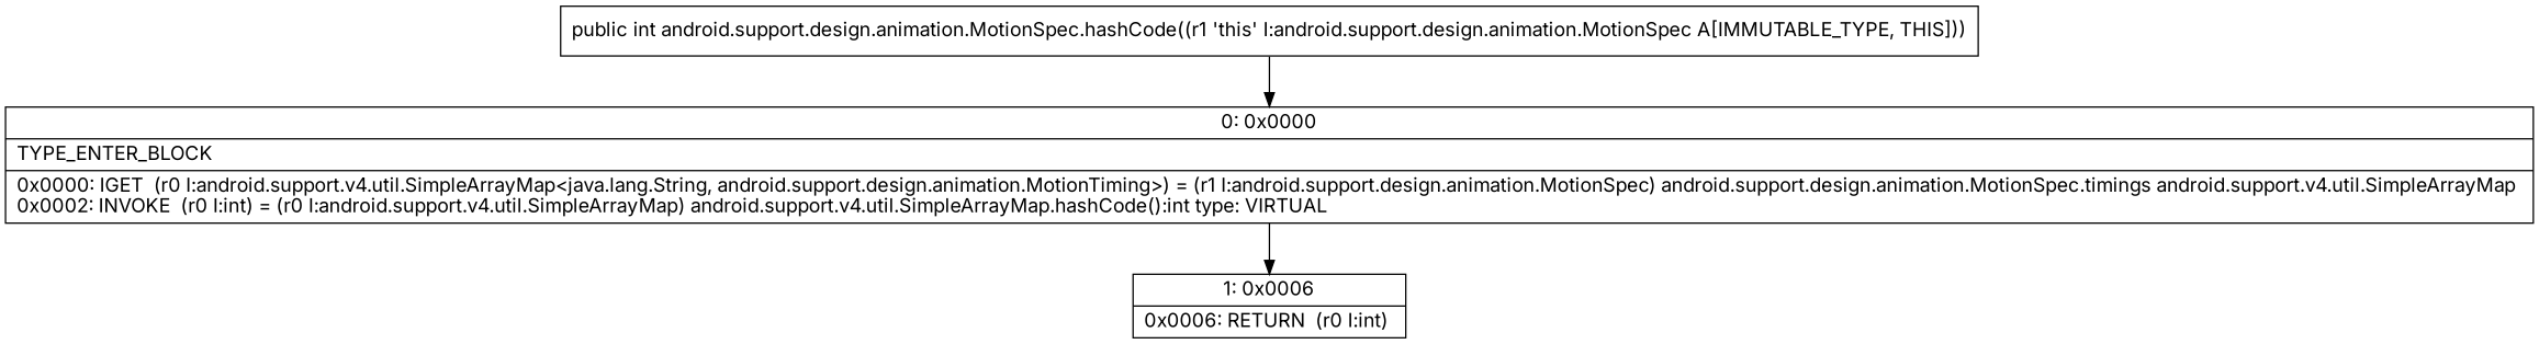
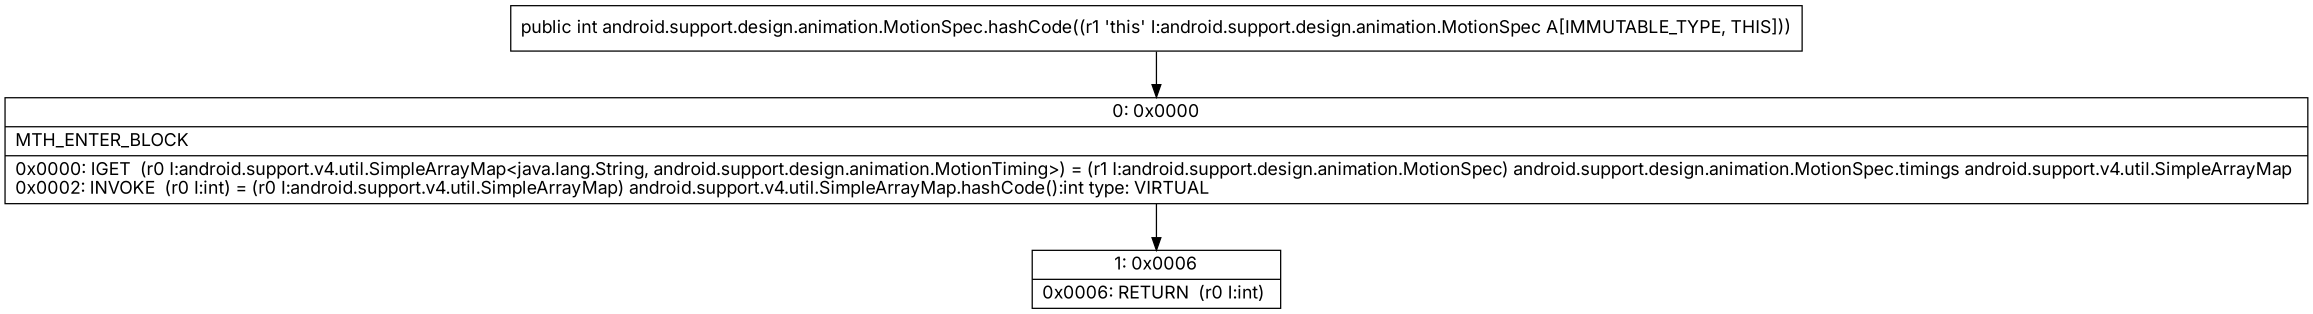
  digraph {
    fontname=Inter
    node [shape=record fontname=Inter]
    edge [fontname=Inter]
-   n1 [label="{0\:\ 0x0000|TYPE_ENTER_BLOCK\l|0x0000: IGET  (r0 I:android.support.v4.util.SimpleArrayMap\<java.lang.String, android.support.design.animation.MotionTiming\>) = (r1 I:android.support.design.animation.MotionSpec) android.support.design.animation.MotionSpec.timings android.support.v4.util.SimpleArrayMap \l0x0002: INVOKE  (r0 I:int) = (r0 I:android.support.v4.util.SimpleArrayMap) android.support.v4.util.SimpleArrayMap.hashCode():int type: VIRTUAL \l}"]
+   n1 [label="{0\:\ 0x0000|MTH_ENTER_BLOCK\l|0x0000: IGET  (r0 I:android.support.v4.util.SimpleArrayMap\<java.lang.String, android.support.design.animation.MotionTiming\>) = (r1 I:android.support.design.animation.MotionSpec) android.support.design.animation.MotionSpec.timings android.support.v4.util.SimpleArrayMap \l0x0002: INVOKE  (r0 I:int) = (r0 I:android.support.v4.util.SimpleArrayMap) android.support.v4.util.SimpleArrayMap.hashCode():int type: VIRTUAL \l}"]
    n2 [label="{1\:\ 0x0006|0x0006: RETURN  (r0 I:int) \l}"]
    n3 [label="{public int android.support.design.animation.MotionSpec.hashCode((r1 'this' I:android.support.design.animation.MotionSpec A[IMMUTABLE_TYPE, THIS])) }"]
    n1 -> n2
    n3 -> n1
  }
